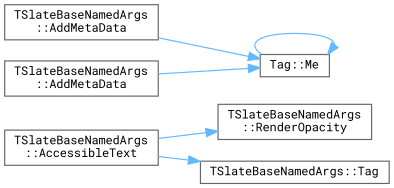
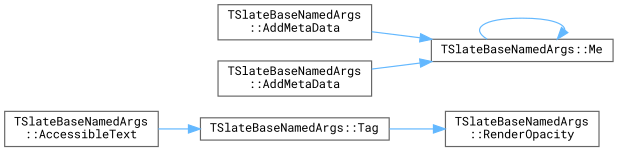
  digraph {
    fontname="Roboto Mono"
    rankdir=RL
    node [color=grey40 fillcolor=white fontname="Roboto Mono" fontsize=10 shape=box style=filled]
    edge [color=steelblue1 dir=back fontname="Roboto Mono" fontsize=10 labelfontname=Helvetica labelfontsize=10 style=solid]
    n1 [height=0.2 label="TSlateBaseNamedArgs\l::RenderOpacity" width=0.4]
    n2 [height=0.2 label="TSlateBaseNamedArgs::Tag" width=0.4]
    n3 [height=0.2 label="TSlateBaseNamedArgs\l::AccessibleText" width=0.4]
-   n4 [height=0.2 label="Tag::Me" width=0.4]
+   n4 [height=0.2 label="TSlateBaseNamedArgs::Me" width=0.4]
    n5 [height=0.2 label="TSlateBaseNamedArgs\l::AddMetaData" width=0.4]
    n6 [height=0.2 label="TSlateBaseNamedArgs\l::AddMetaData" width=0.4]
-   n1 -> n3
+   n1 -> n2
    n2 -> n3
    n4 -> n4
    n4 -> n5
    n4 -> n6
  }
